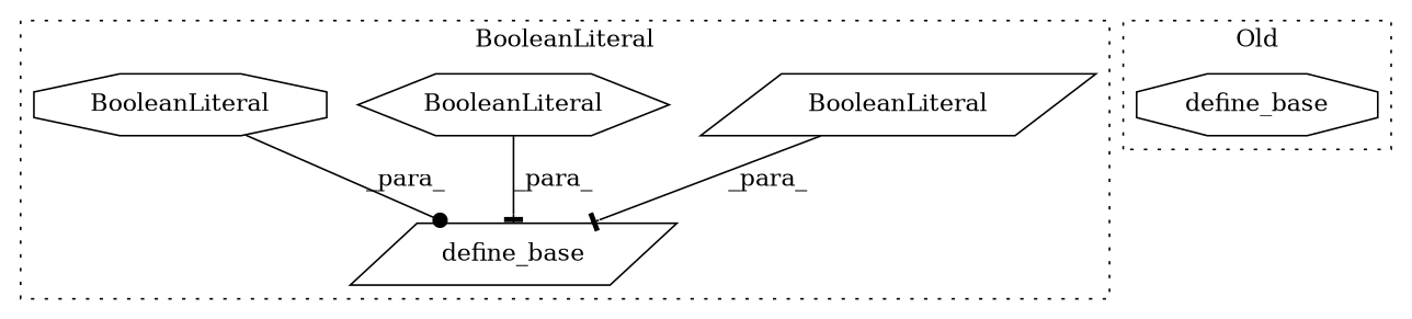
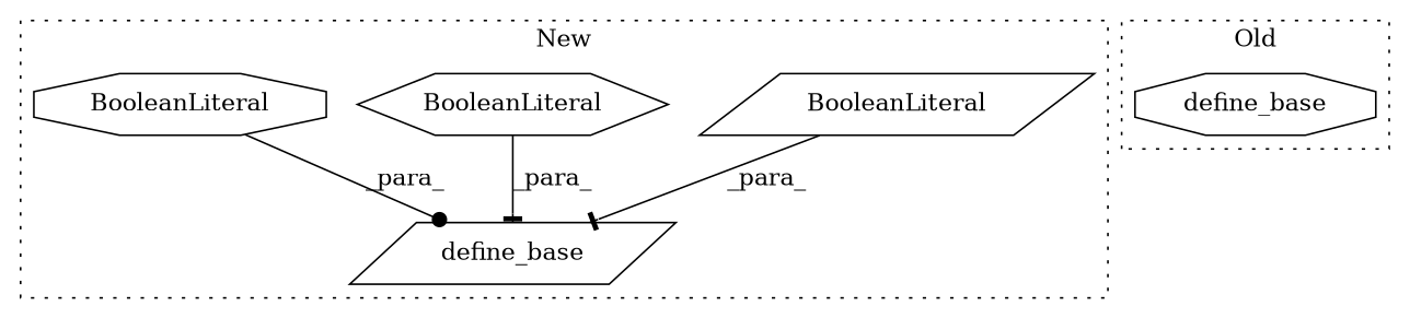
  digraph {
    fontname="DejaVu Serif"
    node [a=9 l=4 shape=parallelogram fontname="DejaVu Serif"]
    edge [arrowhead=tee fontname="DejaVu Serif"]
    n1 [a=32 l="12,1" label=define_base s="8547,8589"]
    n2 [label=BooleanLiteral s=8585]
    n3 [label=BooleanLiteral s=8565 shape=hexagon]
    n4 [label=BooleanLiteral s=8580 shape=octagon]
    n5 [a=32 l="12,1" label=define_base s="8547,8564" shape=octagon]
    subgraph cluster_1 {
-     label=BooleanLiteral
+     label=New
      style=dotted
      n1
      n2
      n3
      n4
    }
    subgraph cluster_2 {
      label=Old
      style=dotted
      n5
    }
    n2 -> n1 [label=_para_]
    n3 -> n1 [label=_para_]
    n4 -> n1 [label=_para_ arrowhead=dot]
  }
